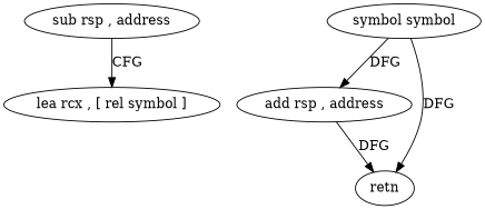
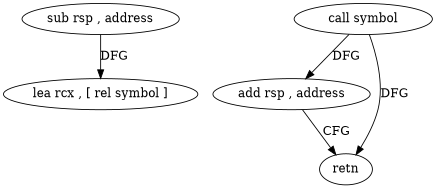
  digraph {
    n1 [label="sub rsp , address"]
    n2 [label="lea rcx , [ rel symbol ]"]
-   n3 [label="symbol symbol"]
+   n3 [label="call symbol"]
    n4 [label="add rsp , address"]
    n5 [label=retn]
-   n1 -> n2 [label=CFG]
+   n1 -> n2 [label=DFG]
    n3 -> n4 [label=DFG]
    n3 -> n5 [label=DFG]
-   n4 -> n5 [label=DFG]
+   n4 -> n5 [label=CFG]
  }
